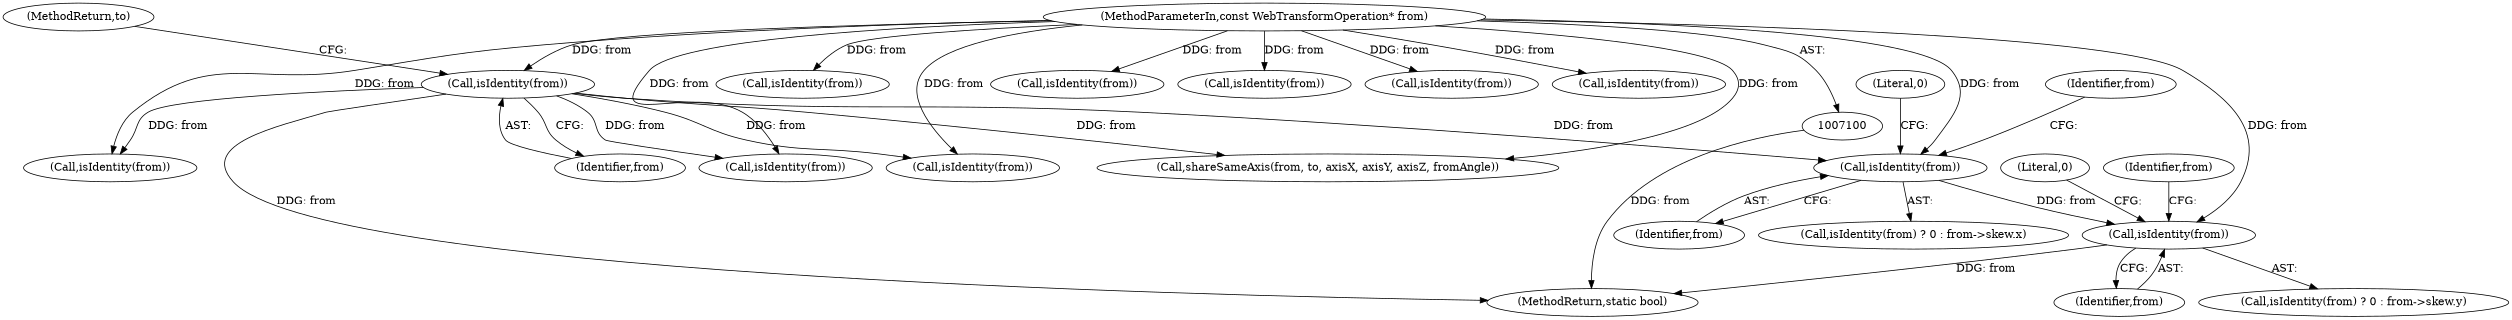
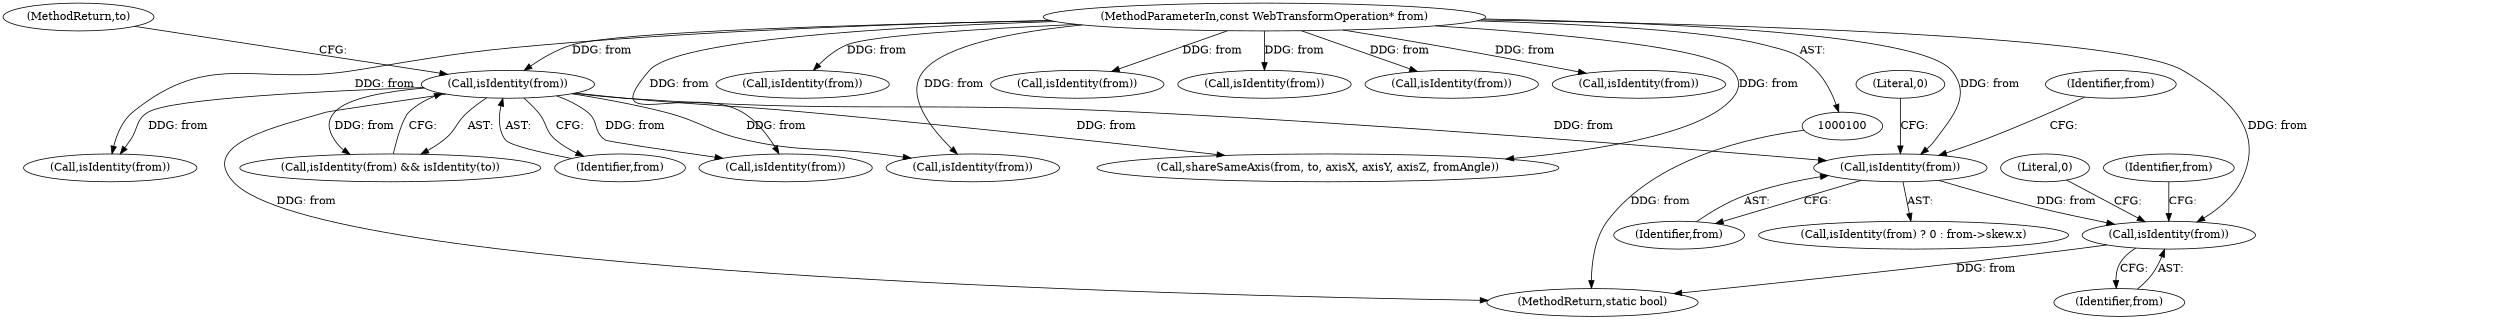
  digraph {
    n1 [label="(Call,isIdentity(from))"]
    n2 [label="(Call,isIdentity(from))"]
    n3 [label="(Call,isIdentity(from) ? 0 : from->skew.x)"]
    n4 [label="(Identifier,from)"]
    n5 [label="(MethodReturn,static bool)"]
-   n6 [label="(Call,isIdentity(from) ? 0 : from->skew.y)"]
    n7 [label="(Identifier,from)"]
    n8 [label="(Call,isIdentity(from))"]
    n9 [label="(Identifier,from)"]
    n10 [label="(Call,isIdentity(from))"]
    n11 [label="(Call,isIdentity(from))"]
    n12 [label="(Call,isIdentity(from))"]
    n13 [label="(Call,shareSameAxis(from, to, axisX, axisY, axisZ, fromAngle))"]
+   n14 [label="(Call,isIdentity(from) && isIdentity(to))"]
    n15 [label="(MethodParameterIn,const WebTransformOperation* from)"]
    n16 [label="(Call,isIdentity(from))"]
    n17 [label="(Call,isIdentity(from))"]
    n18 [label="(Call,isIdentity(from))"]
    n19 [label="(Call,isIdentity(from))"]
    n20 [label="(Call,isIdentity(from))"]
-   1000100 [label=1007100]
+   1000100
    n22 [label="(MethodReturn,to)"]
    n23 [label="(Identifier,from)"]
    n24 [label="(Literal,0)"]
    n25 [label="(Identifier,from)"]
    n26 [label="(Literal,0)"]
    n1 -> n2 [label="DDG: from"]
    n1 -> n3 [label="AST: "]
    n1 -> n4 [label="CFG: "]
    n2 -> n5 [label="DDG: from"]
-   n2 -> n6 [label="AST: "]
    n2 -> n7 [label="CFG: "]
    n4 -> n1 [label="AST: "]
    n7 -> n2 [label="AST: "]
    n8 -> n1 [label="DDG: from"]
    n8 -> n5 [label="DDG: from"]
    n8 -> n9 [label="CFG: "]
    n8 -> n10 [label="DDG: from"]
    n8 -> n11 [label="DDG: from"]
    n8 -> n12 [label="DDG: from"]
    n8 -> n13 [label="DDG: from"]
+   n8 -> n14 [label="AST: "]
+   n8 -> n14 [label="DDG: from"]
    n9 -> n8 [label="AST: "]
+   n14 -> n8 [label="CFG: "]
    n15 -> n1 [label="DDG: from"]
    n15 -> n2 [label="DDG: from"]
    n15 -> n8 [label="DDG: from"]
    n15 -> n10 [label="DDG: from"]
    n15 -> n11 [label="DDG: from"]
    n15 -> n12 [label="DDG: from"]
    n15 -> n13 [label="DDG: from"]
    n15 -> n16 [label="DDG: from"]
    n15 -> n17 [label="DDG: from"]
    n15 -> n18 [label="DDG: from"]
    n15 -> n19 [label="DDG: from"]
    n15 -> n20 [label="DDG: from"]
    n15 -> 1000100 [label="AST: "]
    1000100 -> n5 [label="DDG: from"]
    n22 -> n8 [label="CFG: "]
    n23 -> n1 [label="CFG: "]
    n24 -> n2 [label="CFG: "]
    n25 -> n2 [label="CFG: "]
    n26 -> n1 [label="CFG: "]
  }
